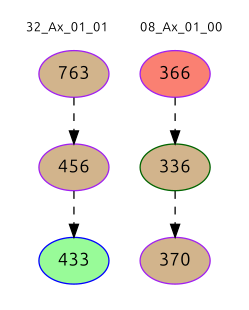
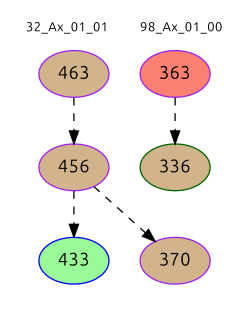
  digraph {
    fontname=Ubuntu
    node [color=purple fillcolor=tan fontname=Ubuntu style=filled]
    edge [color=black fontname=Ubuntu style=dashed]
-   n1 [label=763]
+   n1 [label=463]
    n2 [label=456]
    n3 [color=blue fillcolor=palegreen label=433]
-   n4 [fillcolor=salmon label=366]
+   n4 [fillcolor=salmon label=363]
    n5 [color=darkgreen label=336]
    n6 [label=370]
    subgraph cluster_1 {
      color=white
      fontsize=10
      label="32_Ax_01_01"
      n1
      n2
      n3
    }
    subgraph cluster_2 {
      color=white
      fontsize=10
-     label="08_Ax_01_00"
+     label="98_Ax_01_00"
      n4
      n5
      n6
    }
    n1 -> n2
    n2 -> n3
    n4 -> n5
-   n5 -> n6
+   n2 -> n6
  }
